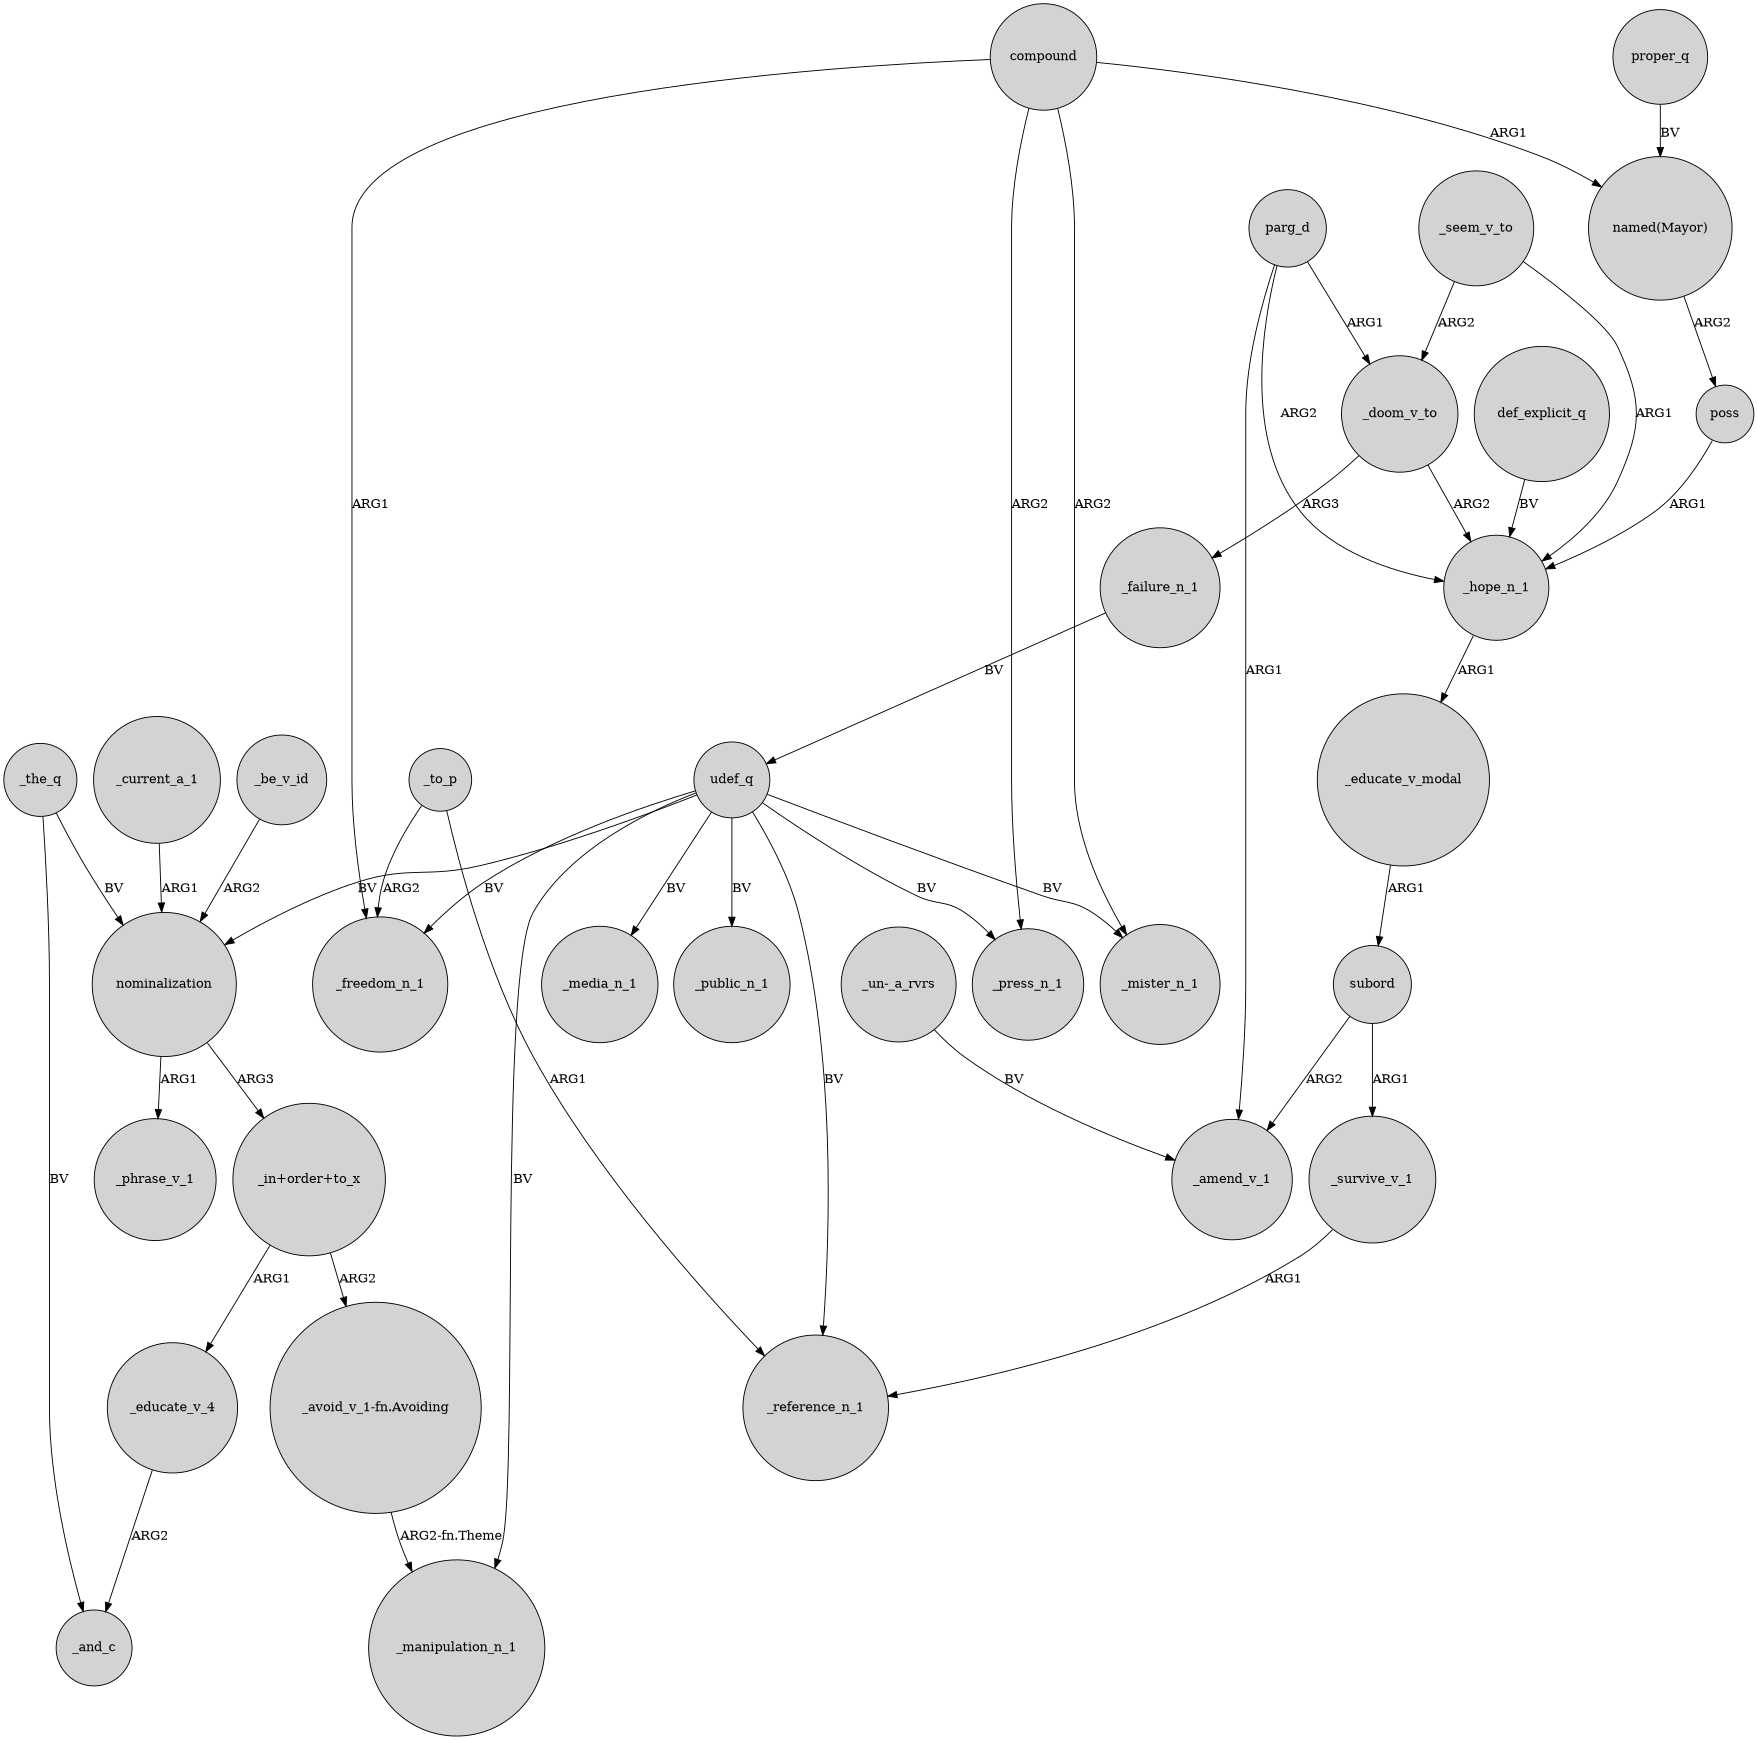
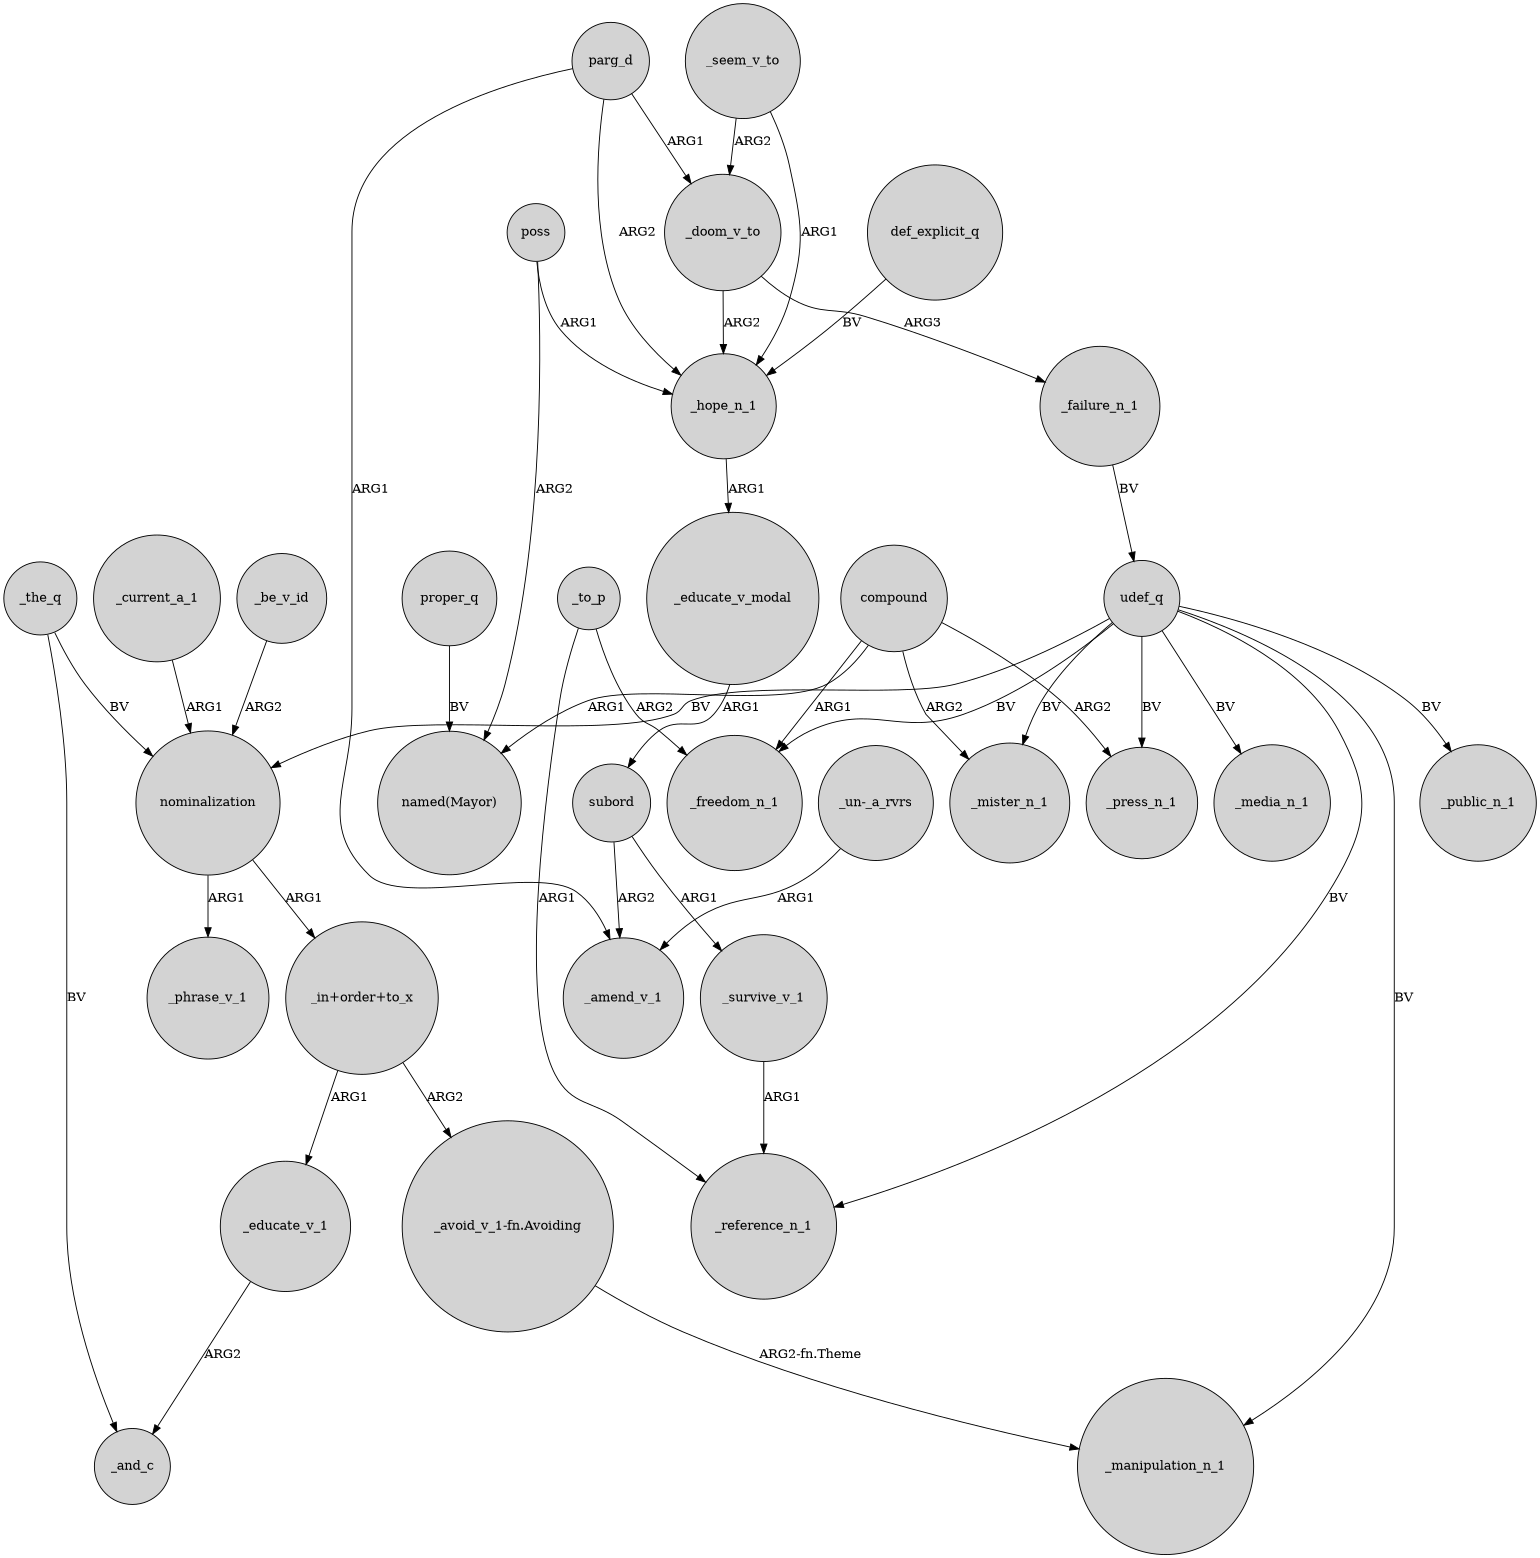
  digraph {
    node [shape=circle style=filled]
    _the_q
    _and_c
    nominalization
    _phrase_v_1
    "_in+order+to_x"
    proper_q
    "named(Mayor)"
    n8 [label=_educate_v_modal]
    _hope_n_1
    subord
    _survive_v_1
    _amend_v_1
-   _educate_v_1 [label=_educate_v_4]
+   _educate_v_1
    udef_q
    _press_n_1
    _mister_n_1
    _media_n_1
    _manipulation_n_1
    _reference_n_1
    _public_n_1
    _freedom_n_1
    _failure_n_1
    _seem_v_to
    _doom_v_to
    def_explicit_q
    compound
    poss
    "_avoid_v_1-fn.Avoiding"
    parg_d
    _current_a_1
    _to_p
    _be_v_id
    "_un-_a_rvrs"
    _the_q -> _and_c [label=BV]
    _the_q -> nominalization [label=BV]
    nominalization -> _phrase_v_1 [label=ARG1]
-   nominalization -> "_in+order+to_x" [label=ARG3]
+   nominalization -> "_in+order+to_x" [label=ARG1]
    "_in+order+to_x" -> _educate_v_1 [label=ARG1]
    "_in+order+to_x" -> "_avoid_v_1-fn.Avoiding" [label=ARG2]
    proper_q -> "named(Mayor)" [label=BV]
    n8 -> subord [label=ARG1]
    _hope_n_1 -> n8 [label=ARG1]
    subord -> _survive_v_1 [label=ARG1]
    subord -> _amend_v_1 [label=ARG2]
    _survive_v_1 -> _reference_n_1 [label=ARG1]
    _educate_v_1 -> _and_c [label=ARG2]
    udef_q -> nominalization [label=BV]
    udef_q -> _press_n_1 [label=BV]
    udef_q -> _mister_n_1 [label=BV]
    udef_q -> _media_n_1 [label=BV]
    udef_q -> _manipulation_n_1 [label=BV]
    udef_q -> _reference_n_1 [label=BV]
    udef_q -> _public_n_1 [label=BV]
    udef_q -> _freedom_n_1 [label=BV]
    _failure_n_1 -> udef_q [label=BV]
    _seem_v_to -> _hope_n_1 [label=ARG1]
    _seem_v_to -> _doom_v_to [label=ARG2]
    _doom_v_to -> _hope_n_1 [label=ARG2]
    _doom_v_to -> _failure_n_1 [label=ARG3]
    def_explicit_q -> _hope_n_1 [label=BV]
    compound -> "named(Mayor)" [label=ARG1]
    compound -> _press_n_1 [label=ARG2]
    compound -> _mister_n_1 [label=ARG2]
    compound -> _freedom_n_1 [label=ARG1]
-   "named(Mayor)" -> poss [label=ARG2]
+   poss -> "named(Mayor)" [label=ARG2]
    poss -> _hope_n_1 [label=ARG1]
    "_avoid_v_1-fn.Avoiding" -> _manipulation_n_1 [label="ARG2-fn.Theme"]
    parg_d -> _hope_n_1 [label=ARG2]
    parg_d -> _amend_v_1 [label=ARG1]
    parg_d -> _doom_v_to [label=ARG1]
    _current_a_1 -> nominalization [label=ARG1]
    _to_p -> _reference_n_1 [label=ARG1]
    _to_p -> _freedom_n_1 [label=ARG2]
    _be_v_id -> nominalization [label=ARG2]
-   "_un-_a_rvrs" -> _amend_v_1 [label=BV]
+   "_un-_a_rvrs" -> _amend_v_1 [label=ARG1]
  }
